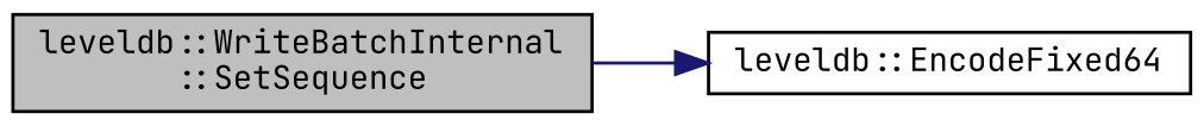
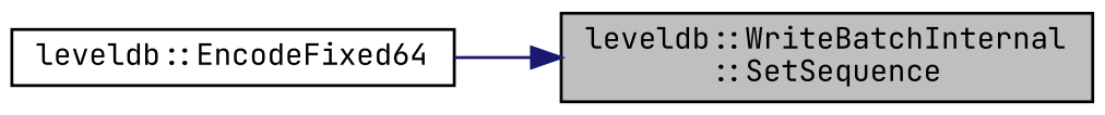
  digraph {
    rankdir=LR
    fontname="JetBrains Mono"
    node [color=black fontname="JetBrains Mono" fontsize=10 shape=record style=filled]
    n1 [fillcolor=grey75 fontcolor=black height=0.2 label="leveldb::WriteBatchInternal\l::SetSequence" width=0.4]
    n2 [fillcolor=white height=0.2 label="leveldb::EncodeFixed64" width=0.4]
-   n1 -> n2 [color=midnightblue fontname="JetBrains Mono" fontsize=10 labelfontname=Helvetica labelfontsize=10 style=solid]
+   n2 -> n1 [color=midnightblue fontname="JetBrains Mono" fontsize=10 labelfontname=Helvetica labelfontsize=10 style=solid]
  }
